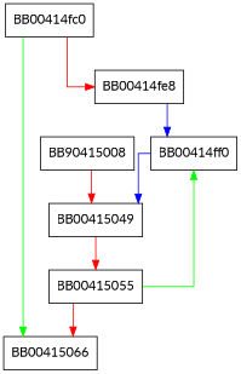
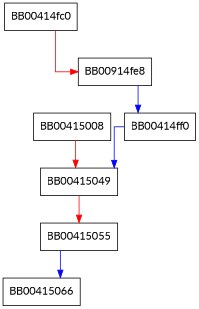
  digraph {
    fontname=Lato
    splines=ortho
    node [fontname=Lato shape=box]
    edge [color=red fontname=Lato]
    BB00414fc0
    BB00415066
-   BB00414fe8
+   BB00414fe8 [label=BB00914fe8]
    BB00414ff0
    BB00415049
    BB00415055
-   BB00415008 [label=BB90415008]
-   BB00414fc0 -> BB00415066 [color=green]
+   BB00415008
    BB00414fc0 -> BB00414fe8
    BB00414fe8 -> BB00414ff0 [color=blue]
    BB00414ff0 -> BB00415049 [color=blue]
    BB00415049 -> BB00415055
-   BB00415055 -> BB00415066
-   BB00415055 -> BB00414ff0 [color=green]
+   BB00415055 -> BB00415066 [color=blue]
    BB00415008 -> BB00415049
  }
